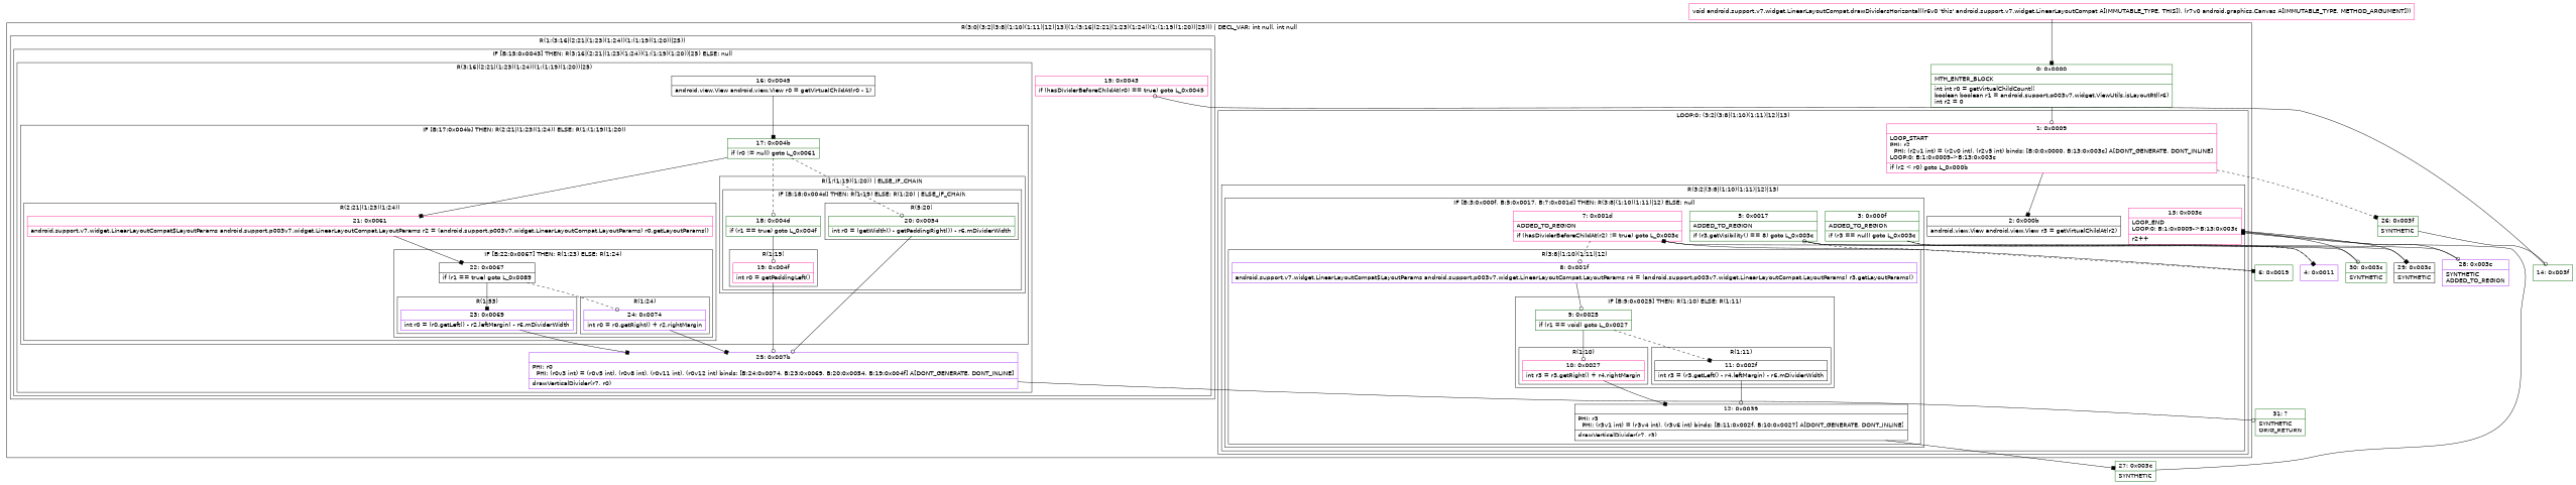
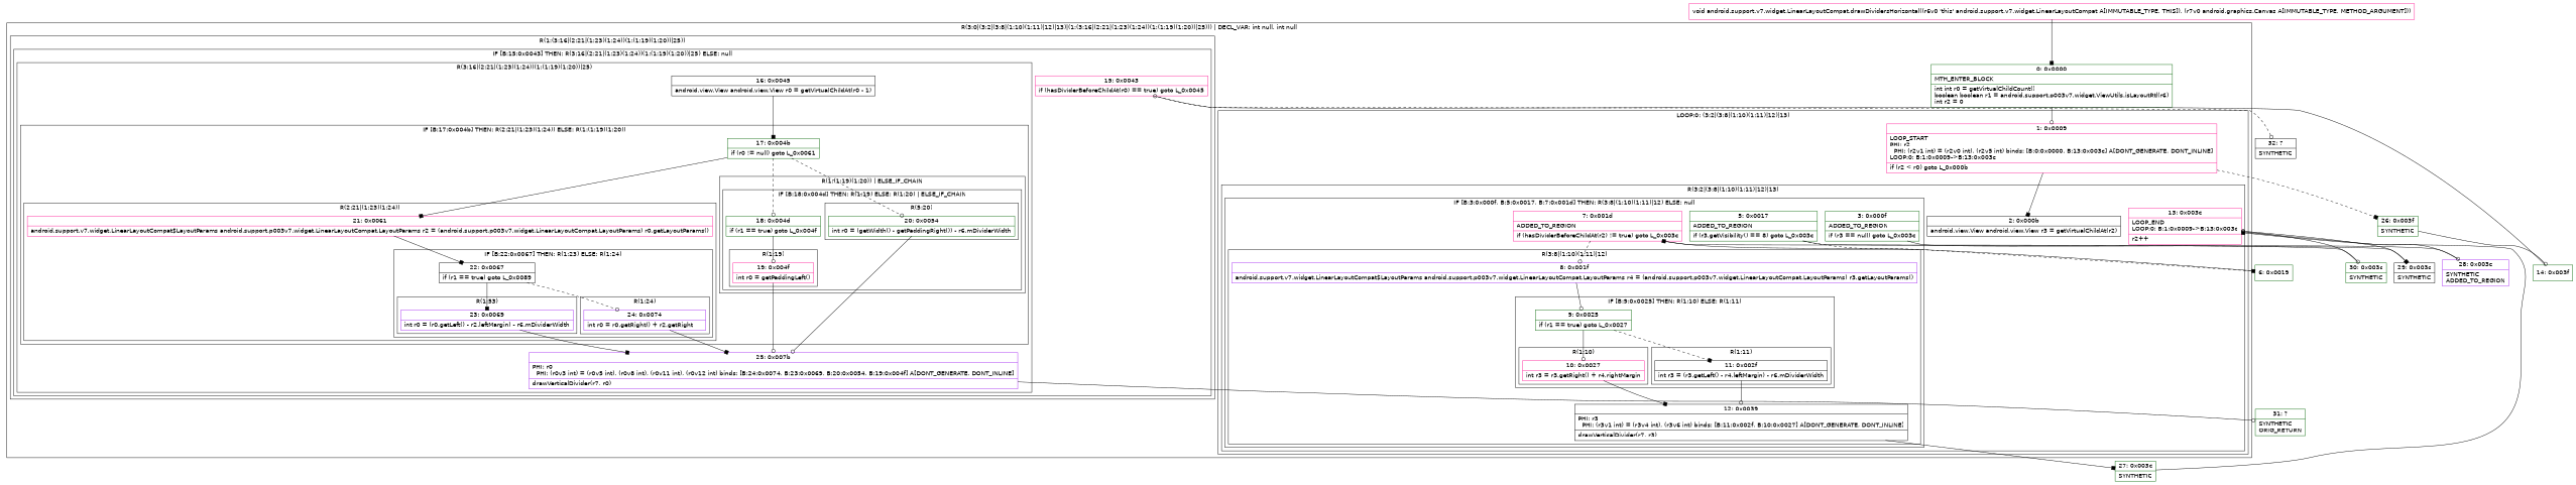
  digraph {
    fontname="DejaVu Sans"
    node [color=darkgreen fontname="DejaVu Sans" shape=record]
    edge [arrowhead=odot fontname="DejaVu Sans"]
    n1 [color=deeppink label="{10\:\ 0x0027|int r3 = r3.getRight() + r4.rightMargin\l}"]
    n2 [color=black label="{11\:\ 0x002f|int r3 = (r3.getLeft() \- r4.leftMargin) \- r6.mDividerWidth\l}"]
-   n3 [label="{9\:\ 0x0025|if (r1 == void) goto L_0x0027\l}"]
+   n3 [label="{9\:\ 0x0025|if (r1 == true) goto L_0x0027\l}"]
    n4 [color=purple label="{8\:\ 0x001f|android.support.v7.widget.LinearLayoutCompat$LayoutParams android.support.p003v7.widget.LinearLayoutCompat.LayoutParams r4 = (android.support.p003v7.widget.LinearLayoutCompat.LayoutParams) r3.getLayoutParams()\l}"]
    n5 [color=black label="{12\:\ 0x0039|PHI: r3 \l  PHI: (r3v1 int) = (r3v4 int), (r3v6 int) binds: [B:11:0x002f, B:10:0x0027] A[DONT_GENERATE, DONT_INLINE]\l|drawVerticalDivider(r7, r3)\l}"]
    n6 [label="{3\:\ 0x000f|ADDED_TO_REGION\l|if (r3 == null) goto L_0x003c\l}"]
    n7 [label="{5\:\ 0x0017|ADDED_TO_REGION\l|if (r3.getVisibility() == 8) goto L_0x003c\l}"]
    n8 [color=deeppink label="{7\:\ 0x001d|ADDED_TO_REGION\l|if (hasDividerBeforeChildAt(r2) != true) goto L_0x003c\l}"]
    n9 [color=black label="{2\:\ 0x000b|android.view.View android.view.View r3 = getVirtualChildAt(r2)\l}"]
    n10 [color=deeppink label="{13\:\ 0x003c|LOOP_END\lLOOP:0: B:1:0x0009\-\>B:13:0x003c\l|r2++\l}"]
    n11 [color=deeppink label="{1\:\ 0x0009|LOOP_START\lPHI: r2 \l  PHI: (r2v1 int) = (r2v0 int), (r2v5 int) binds: [B:0:0x0000, B:13:0x003c] A[DONT_GENERATE, DONT_INLINE]\lLOOP:0: B:1:0x0009\-\>B:13:0x003c\l|if (r2 \< r0) goto L_0x000b\l}"]
    n12 [color=purple label="{23\:\ 0x0069|int r0 = (r0.getLeft() \- r2.leftMargin) \- r6.mDividerWidth\l}"]
-   n13 [color=purple label="{24\:\ 0x0074|int r0 = r0.getRight() + r2.rightMargin\l}"]
+   n13 [color=purple label="{24\:\ 0x0074|int r0 = r0.getRight() + r2.getRight\l}"]
    n14 [color=black label="{22\:\ 0x0067|if (r1 == true) goto L_0x0089\l}"]
    n15 [color=deeppink label="{21\:\ 0x0061|android.support.v7.widget.LinearLayoutCompat$LayoutParams android.support.p003v7.widget.LinearLayoutCompat.LayoutParams r2 = (android.support.p003v7.widget.LinearLayoutCompat.LayoutParams) r0.getLayoutParams()\l}"]
    n16 [color=deeppink label="{19\:\ 0x004f|int r0 = getPaddingLeft()\l}"]
    n17 [label="{20\:\ 0x0054|int r0 = (getWidth() \- getPaddingRight()) \- r6.mDividerWidth\l}"]
    n18 [label="{18\:\ 0x004d|if (r1 == true) goto L_0x004f\l}"]
    n19 [label="{17\:\ 0x004b|if (r0 != null) goto L_0x0061\l}"]
    n20 [color=black label="{16\:\ 0x0045|android.view.View android.view.View r0 = getVirtualChildAt(r0 \- 1)\l}"]
    n21 [color=purple label="{25\:\ 0x007b|PHI: r0 \l  PHI: (r0v3 int) = (r0v5 int), (r0v8 int), (r0v11 int), (r0v12 int) binds: [B:24:0x0074, B:23:0x0069, B:20:0x0054, B:19:0x004f] A[DONT_GENERATE, DONT_INLINE]\l|drawVerticalDivider(r7, r0)\l}"]
    n22 [color=deeppink label="{15\:\ 0x0043|if (hasDividerBeforeChildAt(r0) == true) goto L_0x0045\l}"]
    n23 [label="{0\:\ 0x0000|MTH_ENTER_BLOCK\l|int int r0 = getVirtualChildCount()\lboolean boolean r1 = android.support.p003v7.widget.ViewUtils.isLayoutRtl(r6)\lint r2 = 0\l}"]
    n24 [label="{27\:\ 0x003c|SYNTHETIC\l}"]
-   n25 [color=purple label="{4\:\ 0x0011}"]
    n26 [color=purple label="{28\:\ 0x003c|SYNTHETIC\lADDED_TO_REGION\l}"]
    n27 [label="{6\:\ 0x0019}"]
    n28 [color=black label="{29\:\ 0x003c|SYNTHETIC\l}"]
    n29 [label="{30\:\ 0x003c|SYNTHETIC\l}"]
    n30 [label="{26\:\ 0x003f|SYNTHETIC\l}"]
    n31 [label="{31\:\ ?|SYNTHETIC\lORIG_RETURN\l}"]
+   n32 [color=black label="{32\:\ ?|SYNTHETIC\l}"]
    n33 [label="{14\:\ 0x003f}"]
    n34 [color=deeppink label="{void android.support.v7.widget.LinearLayoutCompat.drawDividersHorizontal((r6v0 'this' android.support.v7.widget.LinearLayoutCompat A[IMMUTABLE_TYPE, THIS]), (r7v0 android.graphics.Canvas A[IMMUTABLE_TYPE, METHOD_ARGUMENT])) }"]
    subgraph cluster_1 {
      label="R(3:0|(3:2|(3:8|(1:10)(1:11)|12)|13)|(1:(3:16|(2:21|(1:23)(1:24))(1:(1:19)(1:20))|25))) | DECL_VAR: int null, int null\l"
      n23
      subgraph cluster_2 {
        label="LOOP:0: (3:2|(3:8|(1:10)(1:11)|12)|13)"
        n11
        subgraph cluster_3 {
          label="R(3:2|(3:8|(1:10)(1:11)|12)|13)"
          n9
          n10
          subgraph cluster_4 {
            label="IF [B:3:0x000f, B:5:0x0017, B:7:0x001d] THEN: R(3:8|(1:10)(1:11)|12) ELSE: null"
            n6
            n7
            n8
            subgraph cluster_5 {
              label="R(3:8|(1:10)(1:11)|12)"
              n4
              n5
              subgraph cluster_6 {
                label="IF [B:9:0x0025] THEN: R(1:10) ELSE: R(1:11)"
                n3
                subgraph cluster_7 {
                  label="R(1:10)"
                  n1
                }
                subgraph cluster_8 {
                  label="R(1:11)"
                  n2
                }
              }
            }
          }
        }
      }
      subgraph cluster_9 {
        label="R(1:(3:16|(2:21|(1:23)(1:24))(1:(1:19)(1:20))|25))"
        subgraph cluster_10 {
          label="IF [B:15:0x0043] THEN: R(3:16|(2:21|(1:23)(1:24))(1:(1:19)(1:20))|25) ELSE: null"
          n22
          subgraph cluster_11 {
            label="R(3:16|(2:21|(1:23)(1:24))(1:(1:19)(1:20))|25)"
            n20
            n21
            subgraph cluster_12 {
              label="IF [B:17:0x004b] THEN: R(2:21|(1:23)(1:24)) ELSE: R(1:(1:19)(1:20))"
              n19
              subgraph cluster_13 {
                label="R(2:21|(1:23)(1:24))"
                n15
                subgraph cluster_14 {
                  label="IF [B:22:0x0067] THEN: R(1:23) ELSE: R(1:24)"
                  n14
                  subgraph cluster_15 {
                    label="R(1:53)"
                    n12
                  }
                  subgraph cluster_16 {
                    label="R(1:24)"
                    n13
                  }
                }
              }
              subgraph cluster_17 {
                label="R(1:(1:19)(1:20)) | ELSE_IF_CHAIN\l"
                subgraph cluster_18 {
                  label="IF [B:18:0x004d] THEN: R(1:19) ELSE: R(1:20) | ELSE_IF_CHAIN\l"
                  n18
                  subgraph cluster_19 {
                    label="R(1:19)"
                    n16
                  }
                  subgraph cluster_20 {
                    label="R(5:20)"
                    n17
                  }
                }
              }
            }
          }
        }
      }
    }
    n1 -> n5 [arrowhead=box]
    n2 -> n5
    n3 -> n1
    n3 -> n2 [arrowhead=box style=dashed]
    n4 -> n3
    n5 -> n24 [arrowhead=box]
-   n6 -> n25 [arrowhead=box style=dashed]
    n6 -> n26
    n7 -> n27 [arrowhead=box style=dashed]
    n7 -> n28 [arrowhead=box]
    n8 -> n4 [style=dashed]
    n8 -> n29
    n11 -> n9 [arrowhead=box]
    n11 -> n30 [arrowhead=box style=dashed]
    n12 -> n21 [arrowhead=box]
    n13 -> n21 [arrowhead=box]
    n14 -> n12 [arrowhead=box]
    n14 -> n13 [style=dashed]
    n15 -> n14 [arrowhead=box]
    n16 -> n21
    n17 -> n21
    n18 -> n16
    n19 -> n15 [arrowhead=box]
    n19 -> n17 [style=dashed]
    n19 -> n18 [style=dashed]
    n20 -> n19 [arrowhead=box]
    n21 -> n31
+   n22 -> n32 [style=dashed]
    n23 -> n11
    n24 -> n10 [arrowhead=box]
-   n25 -> n7
    n26 -> n10
    n27 -> n8 [arrowhead=box]
-   n28 -> n10 [arrowhead=box]
+   n28 -> n10
    n29 -> n10
    n30 -> n33
    n33 -> n22
    n34 -> n23 [arrowhead=box]
  }
